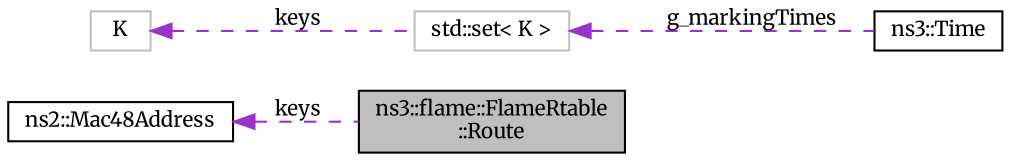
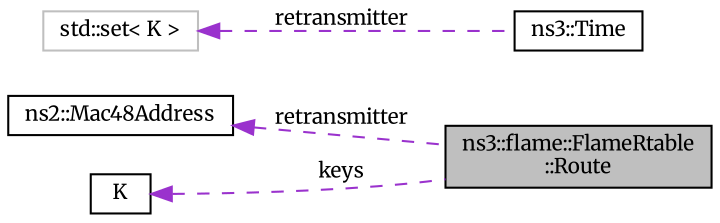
  digraph {
    fontname=Merriweather
    rankdir=LR
    node [color=black fillcolor=white fontname=Merriweather fontsize=10 shape=record style=filled]
    edge [color=darkorchid3 dir=back fontname=Merriweather fontsize=10 labelfontname=Helvetica labelfontsize=10 style=dashed]
    n1 [fillcolor=grey75 fontcolor=black height=0.2 label="ns3::flame::FlameRtable\l::Route" width=0.4]
    n2 [height=0.2 label="ns2::Mac48Address" width=0.4]
    n3 [height=0.2 label="ns3::Time" width=0.4]
    n4 [color=grey75 height=0.2 label="std::set\< K \>" width=0.4]
-   n5 [color=grey75 height=0.2 label=K width=0.4]
-   n2 -> n1 [label=" keys"]
-   n4 -> n3 [label=" g_markingTimes"]
-   n5 -> n4 [label=" keys"]
+   n5 [height=0.2 label=K width=0.4]
+   n2 -> n1 [label=" retransmitter"]
+   n4 -> n3 [label=" retransmitter"]
+   n5 -> n1 [label=" keys"]
  }
